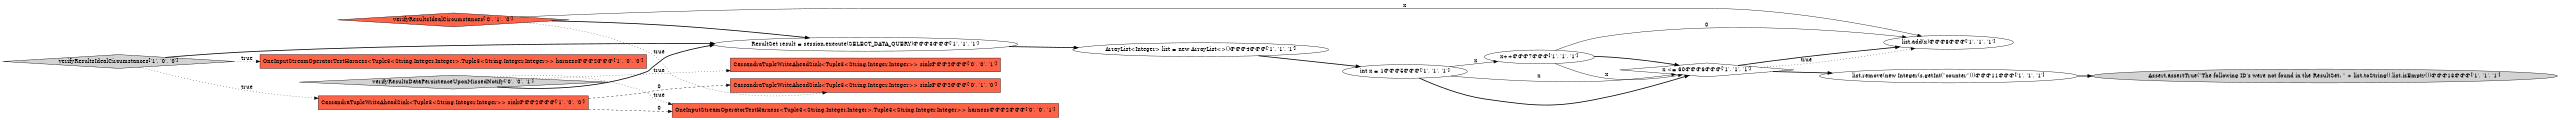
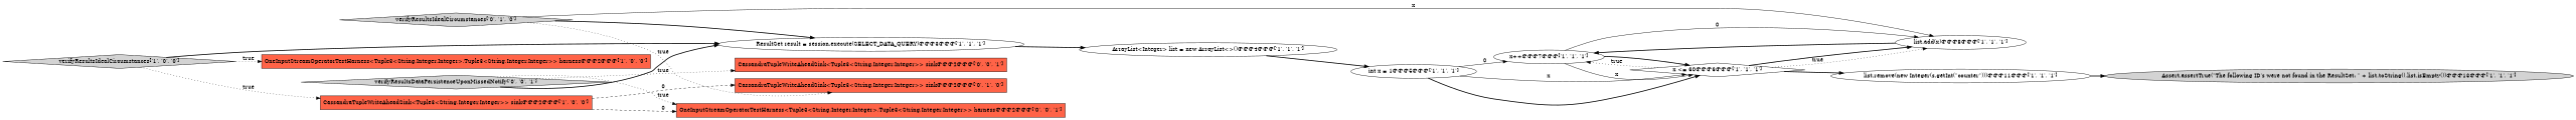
  digraph {
    rankdir=LR
    node [fillcolor=white shape=ellipse style=filled]
    edge [style=bold]
    n1 [label="int x = 1@@@5@@@['1', '1', '1']"]
    n2 [label="x++@@@7@@@['1', '1', '1']"]
    n3 [label="x <= 60@@@6@@@['1', '1', '1']" shape=diamond]
    n4 [label="list.add(x)@@@8@@@['1', '1', '1']"]
    n5 [label="list.remove(new Integer(s.getInt(\"counter\")))@@@11@@@['1', '1', '1']"]
    n6 [fillcolor=tomato label="OneInputStreamOperatorTestHarness<Tuple3<String,Integer,Integer>,Tuple3<String,Integer,Integer>> harness@@@2@@@['1', '0', '0']" shape=box]
    n7 [label="ResultSet result = session.execute(SELECT_DATA_QUERY)@@@3@@@['1', '1', '1']"]
    n8 [label="ArrayList<Integer> list = new ArrayList<>()@@@4@@@['1', '1', '1']"]
    n9 [fillcolor=tomato label="CassandraTupleWriteAheadSink<Tuple3<String,Integer,Integer>> sink@@@2@@@['0', '1', '0']" shape=box]
    n10 [fillcolor=lightgray label="verifyResultsDataPersistenceUponMissedNotify['0', '0', '1']" shape=diamond]
    n11 [fillcolor=tomato label="CassandraTupleWriteAheadSink<Tuple3<String,Integer,Integer>> sink@@@2@@@['0', '0', '1']" shape=box]
    n12 [fillcolor=tomato label="OneInputStreamOperatorTestHarness<Tuple3<String,Integer,Integer>,Tuple3<String,Integer,Integer>> harness@@@2@@@['0', '0', '1']" shape=box]
    n13 [fillcolor=lightgray label="Assert.assertTrue(\"The following ID's were not found in the ResultSet: \" + list.toString(),list.isEmpty())@@@13@@@['1', '1', '1']"]
    n14 [fillcolor=lightgray label="verifyResultsIdealCircumstances['1', '0', '0']" shape=diamond]
    n15 [fillcolor=tomato label="CassandraTupleWriteAheadSink<Tuple3<String,Integer,Integer>> sink@@@2@@@['1', '0', '0']" shape=box]
-   n16 [fillcolor=tomato label="verifyResultsIdealCircumstances['0', '1', '0']" shape=diamond]
-   n1 -> n2 [label=x style=solid]
+   n16 [fillcolor=lightgray label="verifyResultsIdealCircumstances['0', '1', '0']" shape=diamond]
+   n1 -> n2 [label=0 style=solid]
    n1 -> n3
    n1 -> n3 [label=x style=solid]
    n2 -> n3 [label=x style=solid]
    n2 -> n3
    n2 -> n4 [label=0 style=solid]
+   n3 -> n2 [label=true style=dotted]
    n3 -> n4 [label=true style=dotted]
    n3 -> n4
    n3 -> n5
+   n4 -> n2
    n5 -> n13
    n7 -> n8
    n8 -> n1
    n10 -> n7
    n10 -> n11 [label=true style=dotted]
    n10 -> n12 [label=true style=dotted]
    n14 -> n6 [label=true style=dotted]
    n14 -> n7
    n14 -> n15 [label=true style=dotted]
    n15 -> n9 [label=0 style=dashed]
    n15 -> n12 [label=0 style=dashed]
    n16 -> n4 [label=x style=solid]
    n16 -> n7
    n16 -> n9 [label=true style=dotted]
  }
